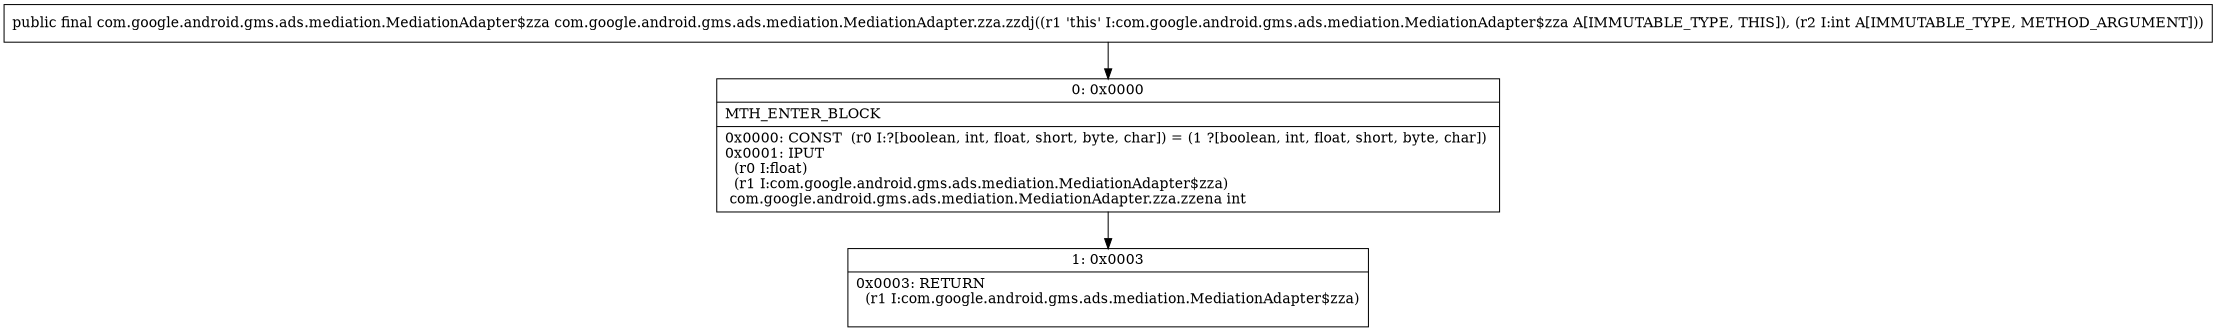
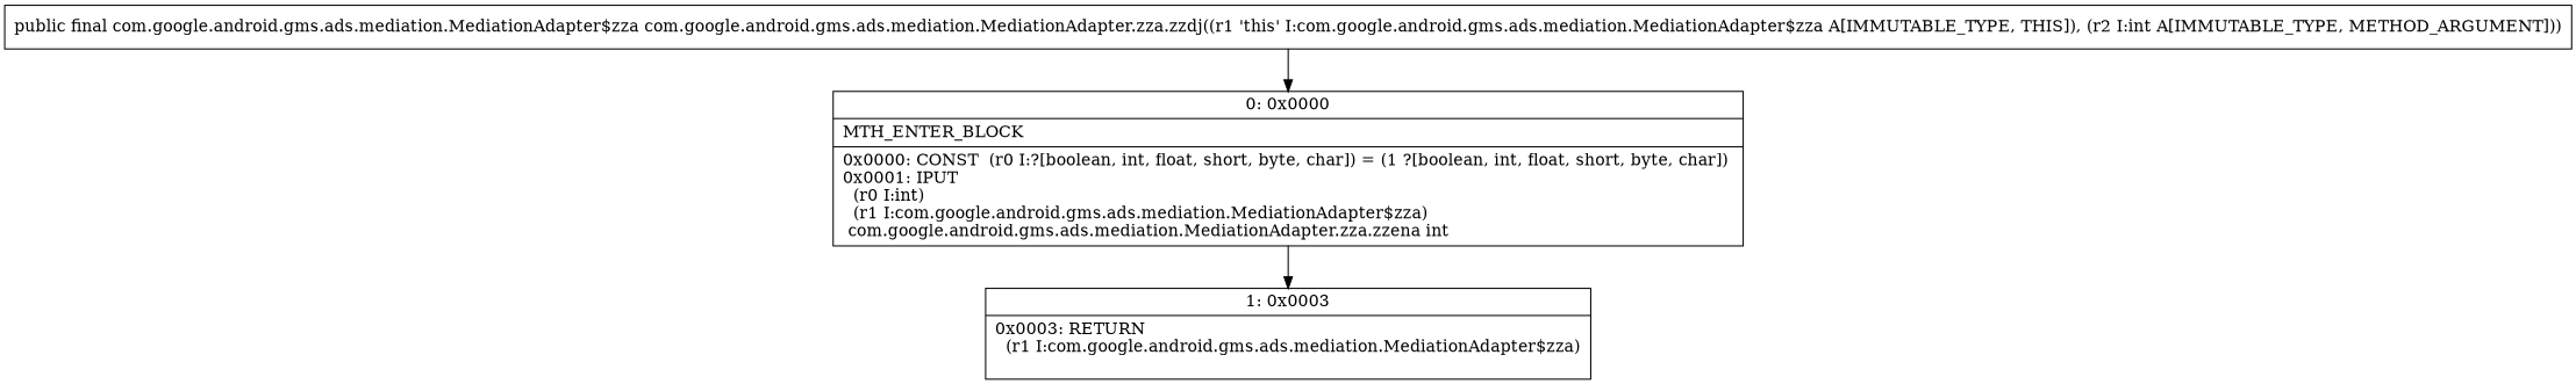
  digraph {
    node [shape=record]
-   n1 [label="{0\:\ 0x0000|MTH_ENTER_BLOCK\l|0x0000: CONST  (r0 I:?[boolean, int, float, short, byte, char]) = (1 ?[boolean, int, float, short, byte, char]) \l0x0001: IPUT  \l  (r0 I:float)\l  (r1 I:com.google.android.gms.ads.mediation.MediationAdapter$zza)\l com.google.android.gms.ads.mediation.MediationAdapter.zza.zzena int \l}"]
+   n1 [label="{0\:\ 0x0000|MTH_ENTER_BLOCK\l|0x0000: CONST  (r0 I:?[boolean, int, float, short, byte, char]) = (1 ?[boolean, int, float, short, byte, char]) \l0x0001: IPUT  \l  (r0 I:int)\l  (r1 I:com.google.android.gms.ads.mediation.MediationAdapter$zza)\l com.google.android.gms.ads.mediation.MediationAdapter.zza.zzena int \l}"]
    n2 [label="{1\:\ 0x0003|0x0003: RETURN  \l  (r1 I:com.google.android.gms.ads.mediation.MediationAdapter$zza)\l \l}"]
    n3 [label="{public final com.google.android.gms.ads.mediation.MediationAdapter$zza com.google.android.gms.ads.mediation.MediationAdapter.zza.zzdj((r1 'this' I:com.google.android.gms.ads.mediation.MediationAdapter$zza A[IMMUTABLE_TYPE, THIS]), (r2 I:int A[IMMUTABLE_TYPE, METHOD_ARGUMENT])) }"]
    n1 -> n2
    n3 -> n1
  }
